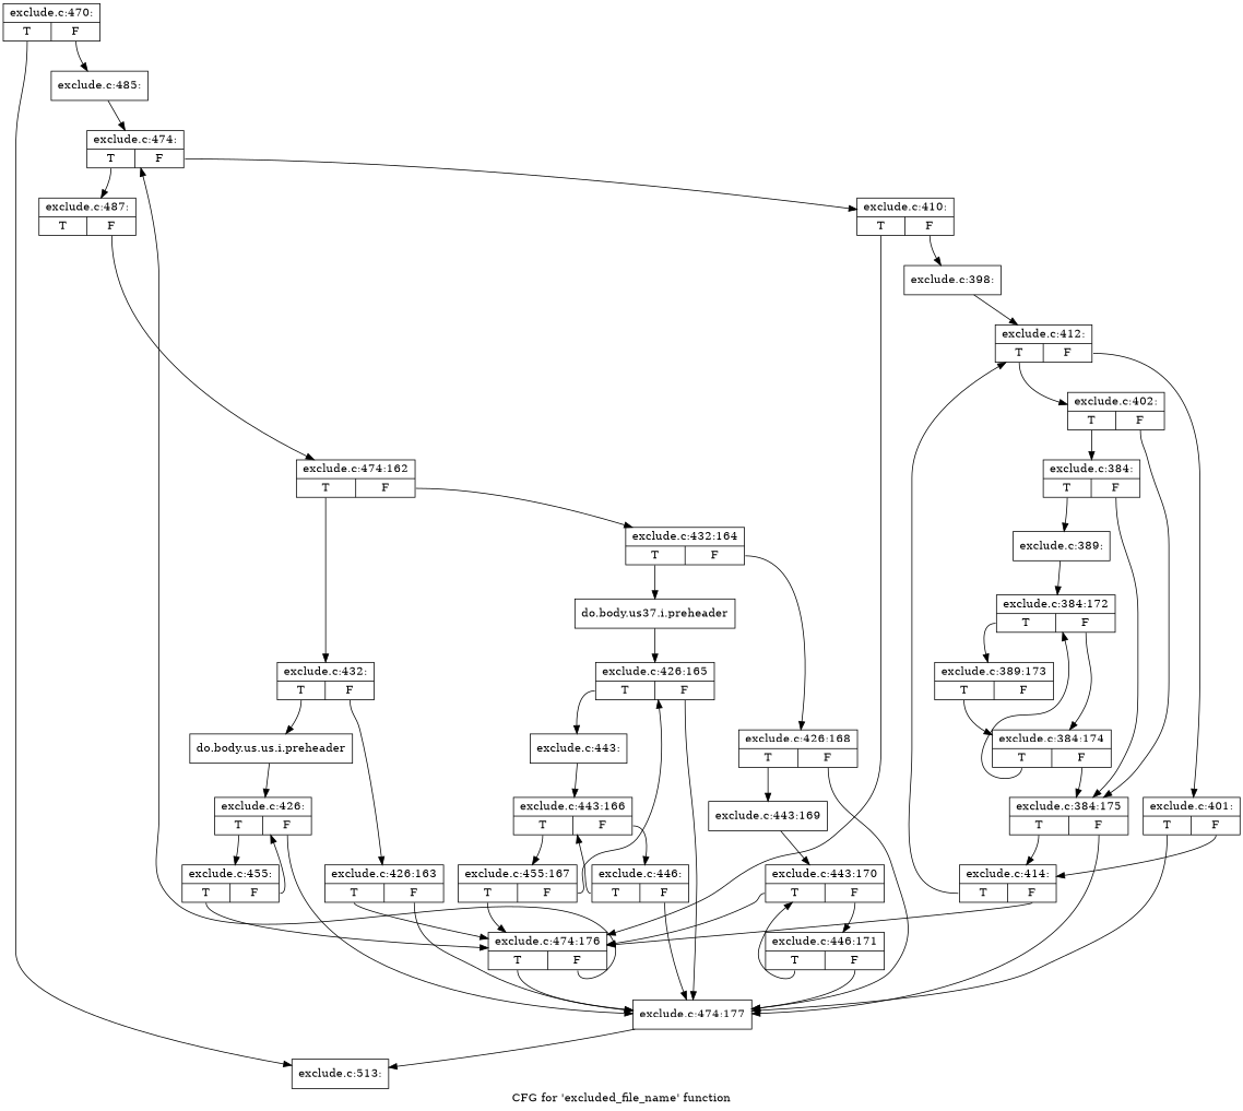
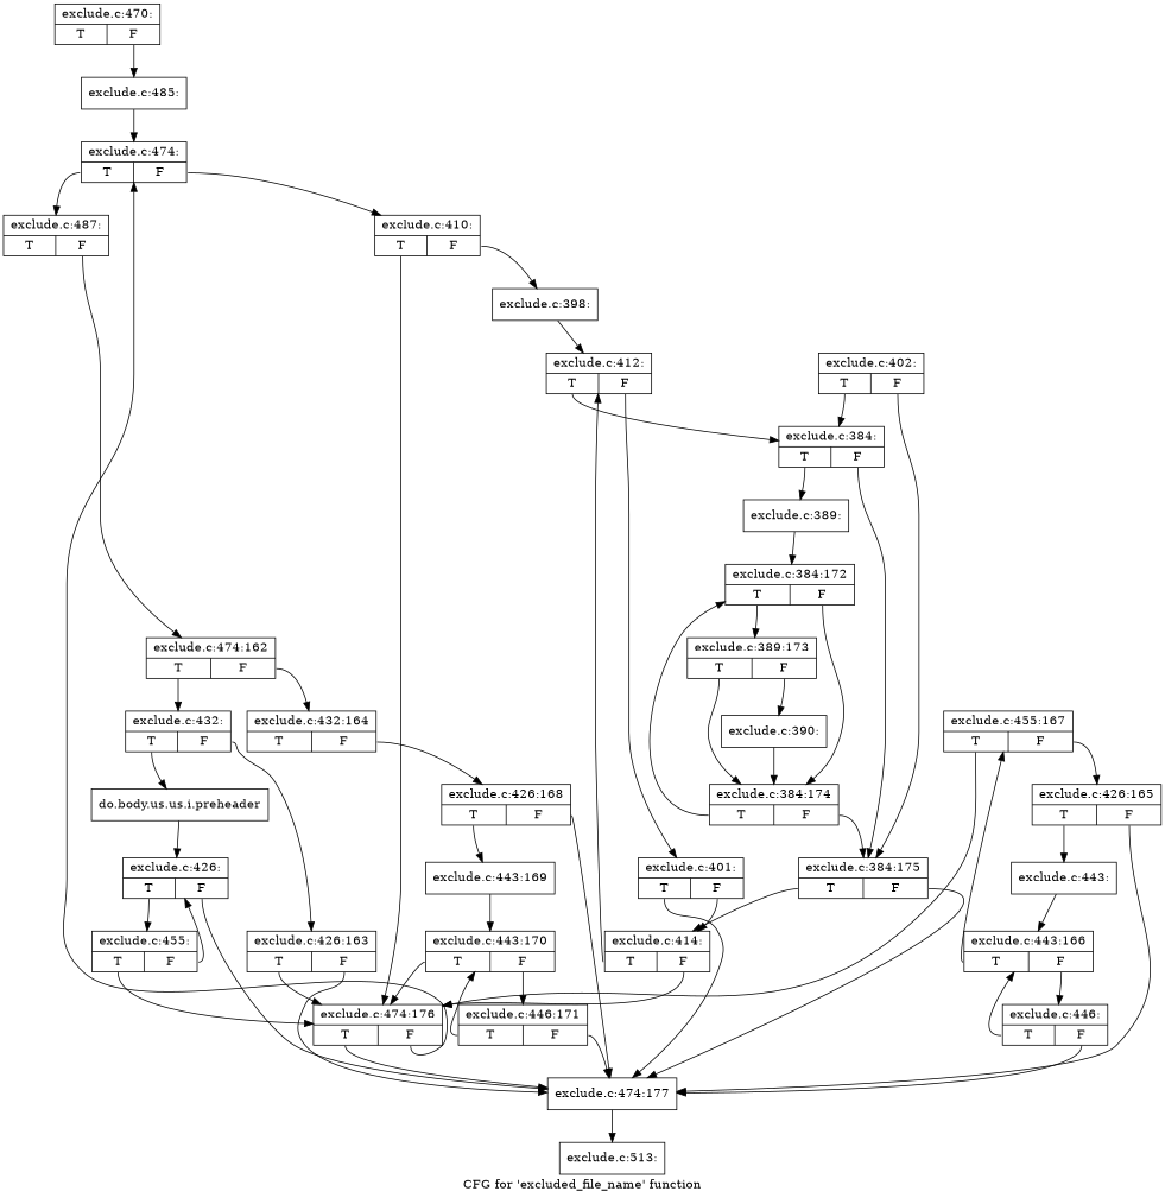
  digraph {
    label="CFG for 'excluded_file_name' function"
    node [shape=record]
    edge [tailport=s0]
    n1 [label="{exclude.c:470:|{<s0>T|<s1>F}}"]
    n2 [label="{exclude.c:513:}"]
    n3 [label="{exclude.c:485:}"]
    n4 [label="{exclude.c:474:|{<s0>T|<s1>F}}"]
    n5 [label="{exclude.c:487:|{<s0>T|<s1>F}}"]
    n6 [label="{exclude.c:410:|{<s0>T|<s1>F}}"]
    n7 [label="{exclude.c:474:162|{<s0>T|<s1>F}}"]
    n8 [label="{exclude.c:474:176|{<s0>T|<s1>F}}"]
    n9 [label="{exclude.c:398:}"]
    n10 [label="{exclude.c:432:|{<s0>T|<s1>F}}"]
    n11 [label="{exclude.c:432:164|{<s0>T|<s1>F}}"]
    n12 [label="{exclude.c:474:177}"]
    n13 [label="{exclude.c:412:|{<s0>T|<s1>F}}"]
    n14 [label="{do.body.us.us.i.preheader}"]
    n15 [label="{exclude.c:426:163|{<s0>T|<s1>F}}"]
-   n16 [label="{do.body.us37.i.preheader}"]
    n17 [label="{exclude.c:426:168|{<s0>T|<s1>F}}"]
    n18 [label="{exclude.c:426:|{<s0>T|<s1>F}}"]
    n19 [label="{exclude.c:426:165|{<s0>T|<s1>F}}"]
    n20 [label="{exclude.c:443:169}"]
    n21 [label="{exclude.c:455:|{<s0>T|<s1>F}}"]
    n22 [label="{exclude.c:443:}"]
    n23 [label="{exclude.c:443:170|{<s0>T|<s1>F}}"]
    n24 [label="{exclude.c:443:166|{<s0>T|<s1>F}}"]
    n25 [label="{exclude.c:455:167|{<s0>T|<s1>F}}"]
    n26 [label="{exclude.c:446:|{<s0>T|<s1>F}}"]
    n27 [label="{exclude.c:446:171|{<s0>T|<s1>F}}"]
    n28 [label="{exclude.c:402:|{<s0>T|<s1>F}}"]
    n29 [label="{exclude.c:401:|{<s0>T|<s1>F}}"]
    n30 [label="{exclude.c:384:|{<s0>T|<s1>F}}"]
    n31 [label="{exclude.c:384:175|{<s0>T|<s1>F}}"]
    n32 [label="{exclude.c:414:|{<s0>T|<s1>F}}"]
    n33 [label="{exclude.c:389:}"]
    n34 [label="{exclude.c:384:172|{<s0>T|<s1>F}}"]
    n35 [label="{exclude.c:389:173|{<s0>T|<s1>F}}"]
    n36 [label="{exclude.c:384:174|{<s0>T|<s1>F}}"]
-   n1 -> n2
+   n37 [label="{exclude.c:390:}"]
    n1 -> n3 [tailport=s1]
    n3 -> n4
    n4 -> n5
    n4 -> n6 [tailport=s1]
    n5 -> n7 [tailport=s1]
    n6 -> n8
    n6 -> n9 [tailport=s1]
    n7 -> n10
    n7 -> n11 [tailport=s1]
    n8 -> n4 [tailport=s1]
    n8 -> n12
    n9 -> n13
    n10 -> n14
    n10 -> n15 [tailport=s1]
-   n11 -> n16
    n11 -> n17 [tailport=s1]
    n12 -> n2
-   n13 -> n28
+   n13 -> n30
    n13 -> n29 [tailport=s1]
    n14 -> n18
    n15 -> n8
    n15 -> n12 [tailport=s1]
-   n16 -> n19
    n17 -> n12 [tailport=s1]
    n17 -> n20
    n18 -> n12 [tailport=s1]
    n18 -> n21
    n19 -> n12 [tailport=s1]
    n19 -> n22
    n20 -> n23
    n21 -> n8
    n21 -> n18 [tailport=s1]
    n22 -> n24
    n23 -> n8
    n23 -> n27 [tailport=s1]
    n24 -> n25
    n24 -> n26 [tailport=s1]
    n25 -> n8
    n25 -> n19 [tailport=s1]
    n26 -> n12 [tailport=s1]
    n26 -> n24
    n27 -> n12 [tailport=s1]
    n27 -> n23
    n28 -> n30
    n28 -> n31 [tailport=s1]
    n29 -> n12
    n29 -> n32 [tailport=s1]
    n30 -> n31 [tailport=s1]
    n30 -> n33
    n31 -> n12 [tailport=s1]
    n31 -> n32
    n32 -> n8 [tailport=s1]
    n32 -> n13
    n33 -> n34
    n34 -> n35
    n34 -> n36 [tailport=s1]
    n35 -> n36
+   n35 -> n37 [tailport=s1]
    n36 -> n31 [tailport=s1]
    n36 -> n34
+   n37 -> n36
  }
